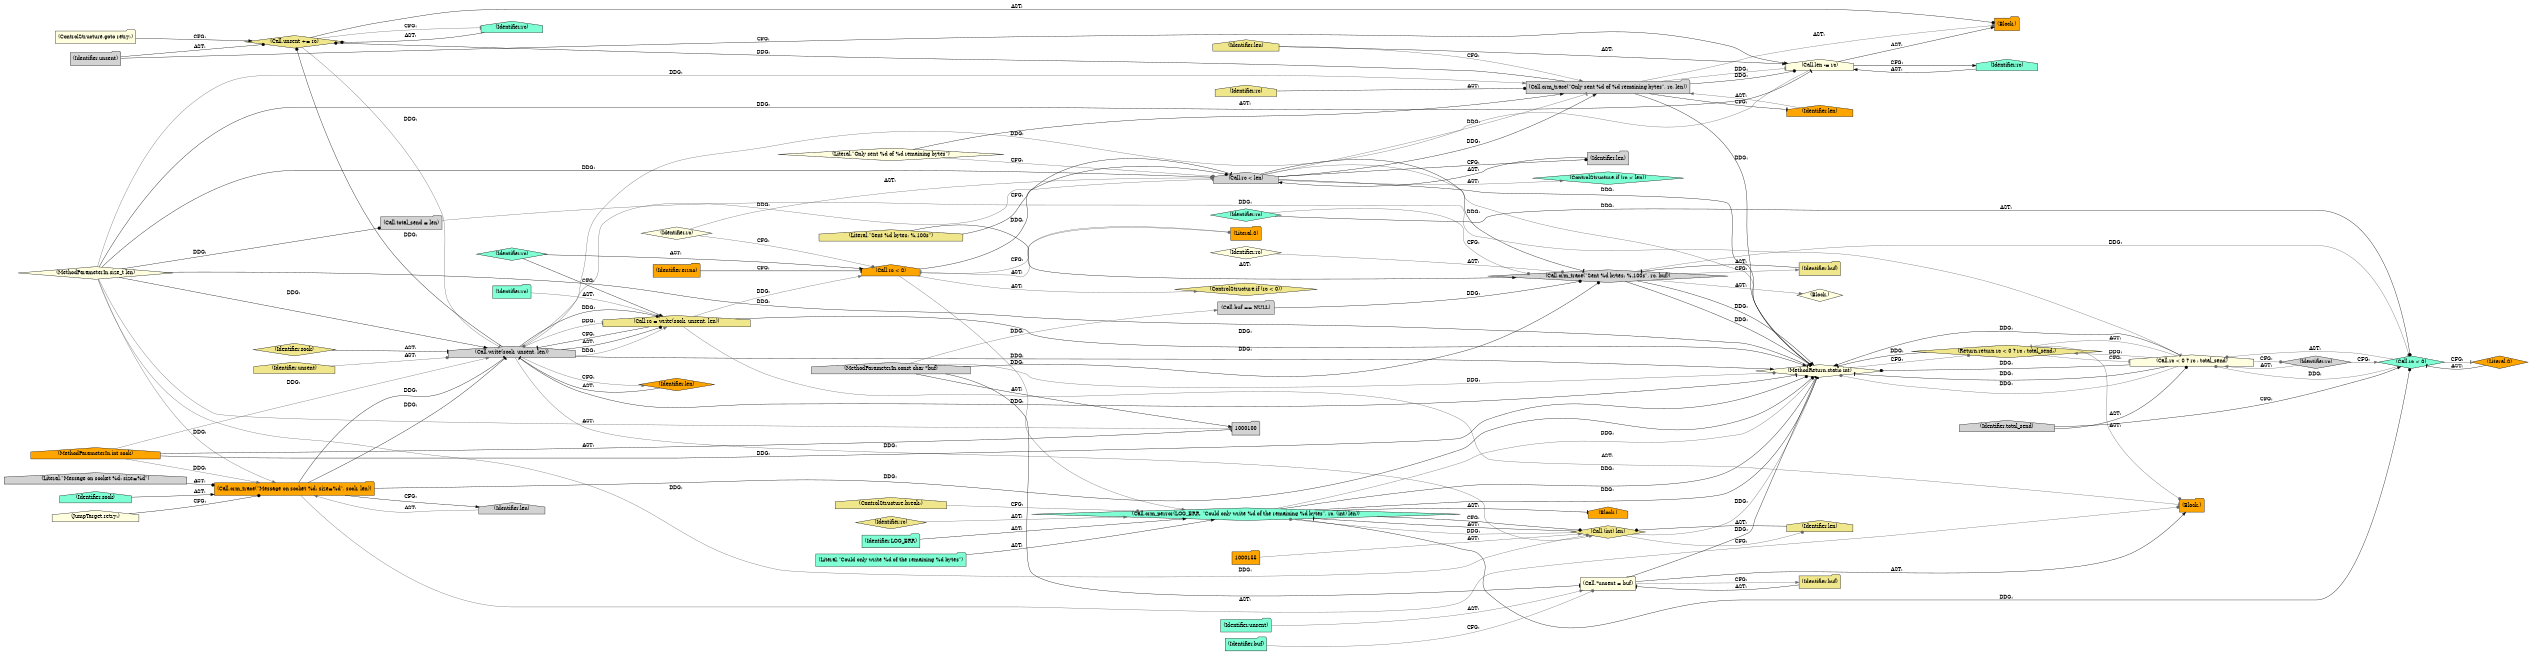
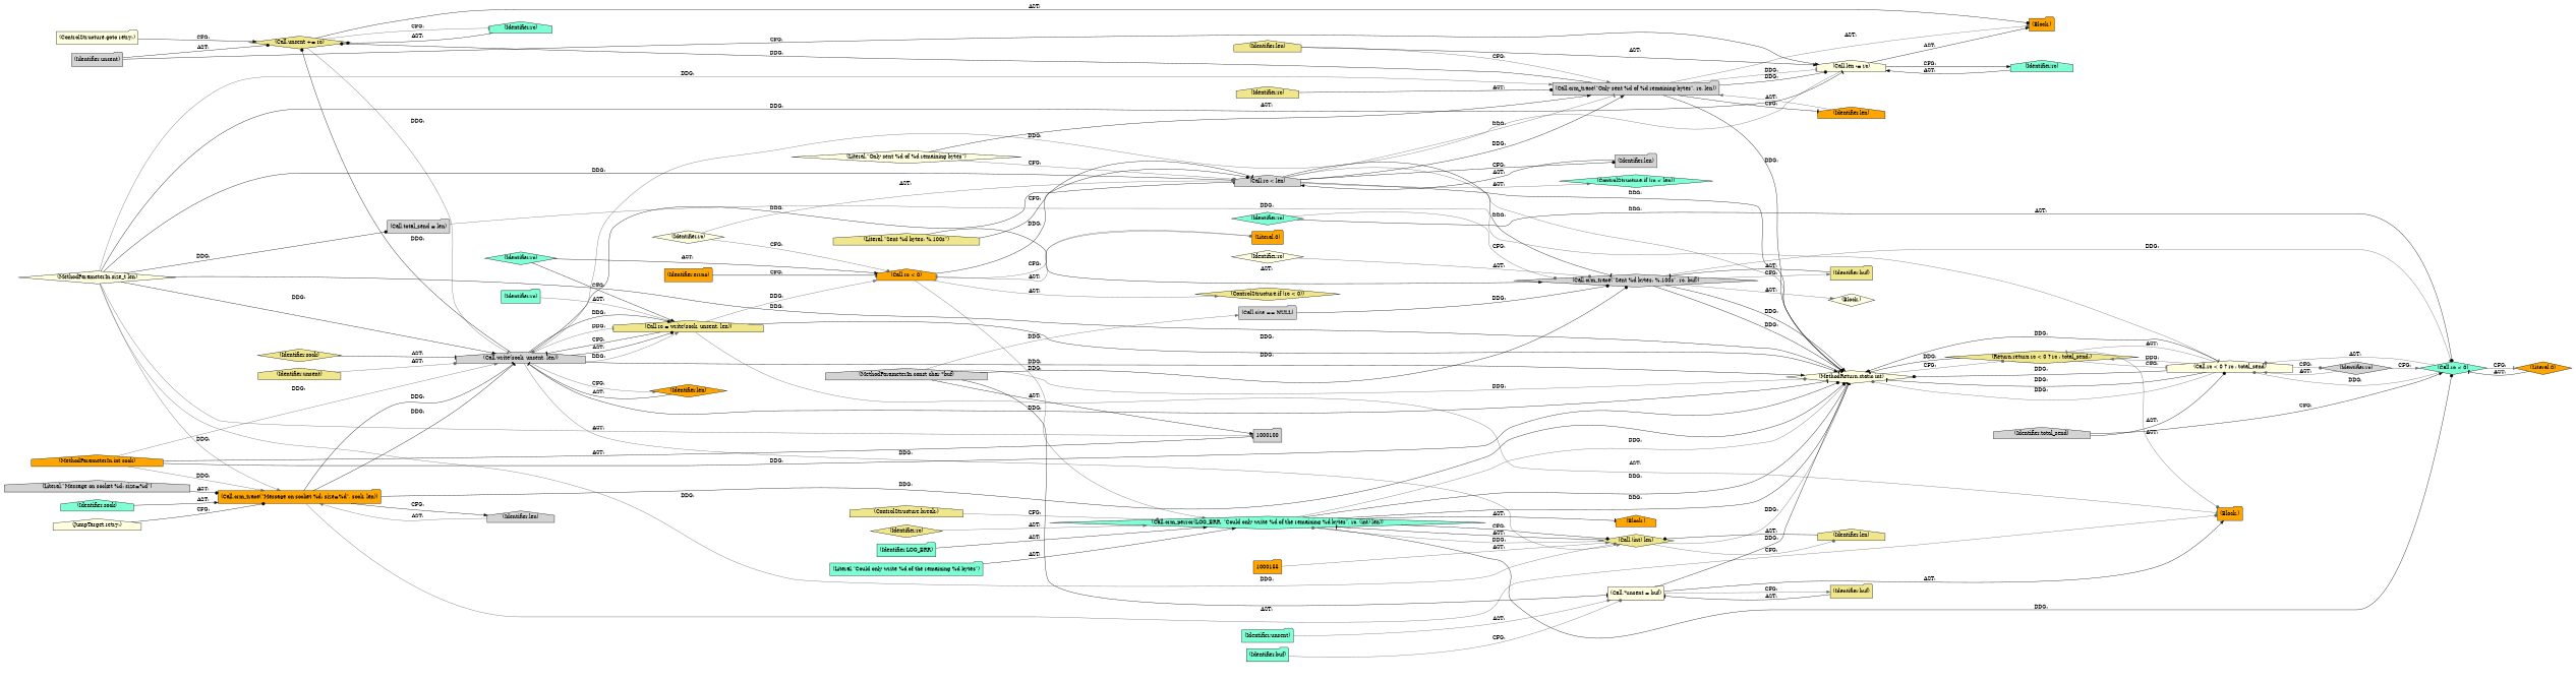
  digraph {
    rankdir=LR
    node [fillcolor=khaki shape=house style=filled]
    edge [arrowhead=dot color=black]
    n1 [label="(Call,unsent += rc)" shape=diamond]
    n2 [fillcolor=lightgrey label="(Call,write(sock, unsent, len))"]
    n3 [fillcolor=orange label="(Block,)" shape=folder]
    n4 [fillcolor=aquamarine label="(Identifier,rc)"]
    n5 [fillcolor=lightyellow label="(MethodReturn,static int)" shape=diamond]
    n6 [fillcolor=lightgrey label="(Call,rc < len)"]
    n7 [label="(Call,rc = write(sock, unsent, len))"]
    n8 [label="(Call,(int) len)" shape=diamond]
    n9 [fillcolor=orange label="(Identifier,len)" shape=diamond]
    n10 [fillcolor=lightgrey label="(Call,crm_trace(\"Only sent %d of %d remaining bytes\", rc, len))" shape=folder]
    n11 [fillcolor=lightyellow label="(Call,len -= rc)"]
    n12 [fillcolor=orange label="(Identifier,len)"]
    n13 [fillcolor=aquamarine label="(Identifier,rc)"]
    n14 [label="(Return,return rc < 0 ? rc : total_send;)" shape=diamond]
    n15 [fillcolor=lightgrey label="(Call,crm_trace(\"Sent %d bytes: %.100s\", rc, buf))" shape=diamond]
    n16 [fillcolor=lightgrey label="(Identifier,len)" shape=folder]
    n17 [fillcolor=aquamarine label="(ControlStructure,if (rc < len))" shape=diamond]
    n18 [fillcolor=aquamarine label="(Call,rc < 0)" shape=diamond]
    n19 [fillcolor=lightyellow label="(Block,)" shape=diamond]
    n20 [label="(Identifier,buf)" shape=folder]
    n21 [fillcolor=orange label="(Call,rc < 0)"]
    n22 [fillcolor=aquamarine label="(Call,crm_perror(LOG_ERR, \"Could only write %d of the remaining %d bytes\", rc, (int) len))" shape=diamond]
    n23 [label="(ControlStructure,if (rc < 0))" shape=diamond]
    n24 [fillcolor=orange label="(Literal,0)" shape=folder]
    n25 [fillcolor=orange label="(Block,)"]
    n26 [fillcolor=orange label="(Block,)" shape=folder]
    n27 [label="(Identifier,len)"]
    n28 [fillcolor=orange label="(Call,crm_trace(\"Message on socket %d: size=%d\", sock, len))" shape=folder]
    n29 [fillcolor=lightgrey label="(Identifier,len)"]
    n30 [fillcolor=orange label="(MethodParameterIn,int sock)"]
    1000100 [fillcolor=lightgrey shape=folder]
    n32 [fillcolor=lightyellow label="(MethodParameterIn,size_t len)" shape=diamond]
    n33 [fillcolor=lightgrey label="(Call,total_send = len)" shape=folder]
    n34 [fillcolor=lightyellow label="(Call,rc < 0 ? rc : total_send)"]
    n35 [fillcolor=lightyellow label="(Call,*unsent = buf)" shape=folder]
    n36 [label="(Identifier,buf)" shape=folder]
    n37 [fillcolor=lightgrey label="(MethodParameterIn,const char *buf)"]
-   n38 [fillcolor=lightgrey label="(Call,buf == NULL)" shape=folder]
+   n38 [fillcolor=lightgrey label="(Call,size == NULL)" shape=folder]
    n39 [fillcolor=orange label="(Literal,0)" shape=diamond]
    n40 [fillcolor=lightgrey label="(Identifier,rc)" shape=diamond]
    n41 [fillcolor=lightgrey label="(Identifier,total_send)"]
    n42 [fillcolor=aquamarine label="(Identifier,rc)" shape=folder]
    n43 [fillcolor=lightgrey label="(Identifier,unsent)" shape=folder]
    n44 [fillcolor=orange label="(Identifier,errno)" shape=folder]
    n45 [fillcolor=lightyellow label="(Literal,\"Only sent %d of %d remaining bytes\")" shape=diamond]
    n46 [fillcolor=lightyellow label="(Identifier,rc)" shape=diamond]
    n47 [label="(Identifier,rc)"]
    n48 [fillcolor=lightgrey label="(Literal,\"Message on socket %d: size=%d\")"]
    n49 [fillcolor=aquamarine label="(Literal,\"Could only write %d of the remaining %d bytes\")" shape=folder]
    n50 [label="(Identifier,unsent)"]
    n51 [fillcolor=aquamarine label="(Identifier,buf)" shape=folder]
    n52 [fillcolor=aquamarine label="(Identifier,sock)"]
    n53 [fillcolor=aquamarine label="(Identifier,rc)" shape=diamond]
    n54 [fillcolor=aquamarine label="(Identifier,rc)" shape=diamond]
    n55 [fillcolor=aquamarine label="(Identifier,unsent)" shape=folder]
    n56 [label="(Literal,\"Sent %d bytes: %.100s\")"]
    n57 [fillcolor=lightyellow label="(ControlStructure,goto retry;)" shape=folder]
    n58 [label="(ControlStructure,break;)"]
    n59 [label="(Identifier,len)"]
    n60 [label="(Identifier,rc)" shape=diamond]
    n61 [fillcolor=aquamarine label="(Identifier,LOG_ERR)" shape=folder]
    n62 [fillcolor=lightyellow label="(Identifier,rc)" shape=diamond]
    n63 [fillcolor=lightyellow label="(JumpTarget,retry:)"]
    n64 [label="(Identifier,sock)" shape=diamond]
    1000155 [fillcolor=orange shape=folder]
    n1 -> n2 [arrowhead=tee color=gray40 label="DDG: "]
    n1 -> n3 [label="AST: "]
    n1 -> n4 [arrowhead=tee color=gray40 label="CFG: "]
    n2 -> n1 [label="DDG: "]
    n2 -> n5 [arrowhead=normal label="DDG: "]
    n2 -> n5 [arrowhead=tee label="DDG: "]
-   n2 -> n6 [arrowhead=tee color=gray40 label="DDG: "]
+   n2 -> n6 [arrowhead=tee label="DDG: "]
    n2 -> n7 [label="AST: "]
    n2 -> n7 [arrowhead=normal color=gray40 label="DDG: "]
    n2 -> n7 [label="DDG: "]
    n2 -> n7 [arrowhead=tee color=gray40 label="DDG: "]
    n2 -> n8 [arrowhead=normal color=gray40 label="DDG: "]
    n2 -> n9 [arrowhead=normal color=gray40 label="CFG: "]
    n4 -> n1 [label="AST: "]
    n5 -> n14 [color=gray40 label="CFG: "]
    n6 -> n5 [color=gray40 label="DDG: "]
    n6 -> n5 [label="DDG: "]
    n6 -> n10 [arrowhead=normal label="DDG: "]
    n6 -> n10 [arrowhead=tee color=gray40 label="DDG: "]
    n6 -> n15 [arrowhead=tee label="DDG: "]
    n6 -> n16 [label="CFG: "]
    n6 -> n17 [arrowhead=normal color=gray40 label="AST: "]
    n7 -> n2 [arrowhead=tee label="CFG: "]
    n7 -> n5 [arrowhead=normal label="DDG: "]
    n7 -> n21 [arrowhead=normal color=gray40 label="DDG: "]
    n7 -> n26 [arrowhead=tee color=gray40 label="AST: "]
    n8 -> n5 [arrowhead=tee color=gray40 label="DDG: "]
    n8 -> n22 [arrowhead=tee label="AST: "]
    n8 -> n22 [color=gray40 label="DDG: "]
    n8 -> n27 [color=gray40 label="CFG: "]
    n9 -> n2 [arrowhead=tee label="AST: "]
    n10 -> n1 [label="DDG: "]
    n10 -> n3 [color=gray40 label="AST: "]
    n10 -> n5 [arrowhead=tee label="DDG: "]
    n10 -> n11 [label="DDG: "]
    n10 -> n11 [arrowhead=tee color=gray40 label="DDG: "]
    n10 -> n12 [arrowhead=tee label="CFG: "]
    n11 -> n2 [color=gray40 label="DDG: "]
    n11 -> n3 [arrowhead=normal label="AST: "]
    n11 -> n13 [arrowhead=normal label="CFG: "]
    n12 -> n10 [arrowhead=normal color=gray40 label="AST: "]
    n13 -> n11 [arrowhead=normal label="AST: "]
    n14 -> n5 [arrowhead=tee label="DDG: "]
    n14 -> n26 [color=gray40 label="AST: "]
    n14 -> n34 [arrowhead=tee color=gray40 label="CFG: "]
    n15 -> n5 [arrowhead=tee label="DDG: "]
    n15 -> n5 [arrowhead=normal label="DDG: "]
    n15 -> n18 [color=gray40 label="DDG: "]
    n15 -> n19 [arrowhead=normal color=gray40 label="AST: "]
    n15 -> n20 [arrowhead=normal color=gray40 label="CFG: "]
    n16 -> n6 [arrowhead=normal label="AST: "]
    n18 -> n34 [color=gray40 label="AST: "]
    n18 -> n34 [color=gray40 label="DDG: "]
    n18 -> n39 [arrowhead=tee color=gray40 label="CFG: "]
    n20 -> n15 [arrowhead=tee label="AST: "]
    n21 -> n6 [arrowhead=tee label="DDG: "]
    n21 -> n22 [arrowhead=normal color=gray40 label="DDG: "]
    n21 -> n23 [arrowhead=normal color=gray40 label="AST: "]
    n21 -> n24 [color=gray40 label="CFG: "]
    n22 -> n5 [arrowhead=tee label="DDG: "]
    n22 -> n5 [arrowhead=tee label="DDG: "]
    n22 -> n5 [arrowhead=normal color=gray40 label="DDG: "]
    n22 -> n8 [label="CFG: "]
    n22 -> n18 [label="DDG: "]
    n22 -> n25 [arrowhead=tee label="AST: "]
    n24 -> n21 [arrowhead=tee color=gray40 label="AST: "]
    n27 -> n8 [label="AST: "]
    n28 -> n2 [arrowhead=tee label="DDG: "]
    n28 -> n2 [arrowhead=tee label="DDG: "]
    n28 -> n5 [label="DDG: "]
    n28 -> n26 [color=gray40 label="AST: "]
    n28 -> n29 [arrowhead=normal label="CFG: "]
    n29 -> n28 [arrowhead=normal color=gray40 label="AST: "]
    n30 -> n2 [arrowhead=normal color=gray40 label="DDG: "]
    n30 -> n5 [label="DDG: "]
    n30 -> n28 [arrowhead=normal color=gray40 label="DDG: "]
    n30 -> 1000100 [arrowhead=tee label="AST: "]
    n32 -> n2 [arrowhead=normal label="DDG: "]
    n32 -> n5 [arrowhead=tee label="DDG: "]
    n32 -> n6 [label="DDG: "]
    n32 -> n8 [color=gray40 label="DDG: "]
    n32 -> n10 [arrowhead=normal color=gray40 label="DDG: "]
    n32 -> n11 [arrowhead=tee label="DDG: "]
    n32 -> n28 [arrowhead=normal color=gray40 label="DDG: "]
    n32 -> 1000100 [color=gray40 label="AST: "]
    n32 -> n33 [label="DDG: "]
    n33 -> n34 [arrowhead=tee color=gray40 label="DDG: "]
    n34 -> n5 [arrowhead=normal label="DDG: "]
    n34 -> n5 [label="DDG: "]
    n34 -> n5 [arrowhead=tee label="DDG: "]
    n34 -> n5 [color=gray40 label="DDG: "]
    n34 -> n14 [arrowhead=tee color=gray40 label="AST: "]
    n34 -> n14 [arrowhead=normal color=gray40 label="DDG: "]
    n34 -> n40 [color=gray40 label="CFG: "]
    n35 -> n5 [arrowhead=tee label="DDG: "]
    n35 -> n26 [arrowhead=normal label="AST: "]
    n35 -> n36 [arrowhead=normal color=gray40 label="CFG: "]
    n36 -> n35 [arrowhead=tee label="AST: "]
    n37 -> n5 [color=gray40 label="DDG: "]
    n37 -> n15 [label="DDG: "]
    n37 -> 1000100 [arrowhead=normal label="AST: "]
    n37 -> n35 [arrowhead=tee label="DDG: "]
    n37 -> n38 [arrowhead=normal color=gray40 label="DDG: "]
    n38 -> n15 [label="DDG: "]
    n39 -> n18 [arrowhead=tee label="AST: "]
    n40 -> n18 [arrowhead=normal color=gray40 label="CFG: "]
    n40 -> n34 [arrowhead=normal color=gray40 label="AST: "]
    n41 -> n18 [arrowhead=normal label="CFG: "]
    n41 -> n34 [label="AST: "]
    n42 -> n7 [arrowhead=tee color=gray40 label="AST: "]
    n43 -> n1 [label="AST: "]
    n43 -> n11 [arrowhead=normal label="CFG: "]
    n44 -> n21 [arrowhead=tee label="CFG: "]
    n45 -> n6 [color=gray40 label="CFG: "]
    n45 -> n10 [arrowhead=normal label="AST: "]
    n46 -> n6 [color=gray40 label="AST: "]
    n46 -> n21 [color=gray40 label="CFG: "]
    n47 -> n10 [label="AST: "]
    n48 -> n28 [label="AST: "]
    n49 -> n22 [arrowhead=normal label="AST: "]
    n50 -> n2 [color=gray40 label="AST: "]
    n51 -> n35 [color=gray40 label="CFG: "]
    n52 -> n28 [arrowhead=normal label="AST: "]
    n53 -> n15 [color=gray40 label="CFG: "]
    n53 -> n18 [label="AST: "]
    n54 -> n7 [arrowhead=normal label="CFG: "]
    n54 -> n21 [arrowhead=normal label="AST: "]
    n55 -> n35 [arrowhead=normal color=gray40 label="AST: "]
    n56 -> n6 [label="CFG: "]
    n56 -> n15 [arrowhead=normal label="AST: "]
    n57 -> n1 [arrowhead=normal label="CFG: "]
    n58 -> n22 [color=gray40 label="CFG: "]
    n59 -> n10 [arrowhead=normal color=gray40 label="CFG: "]
    n59 -> n11 [arrowhead=normal label="AST: "]
    n60 -> n22 [arrowhead=normal color=gray40 label="AST: "]
    n61 -> n22 [arrowhead=normal label="AST: "]
    n62 -> n15 [color=gray40 label="AST: "]
    n63 -> n28 [label="CFG: "]
    n64 -> n2 [arrowhead=tee label="AST: "]
    1000155 -> n8 [arrowhead=normal color=gray40 label="AST: "]
  }
